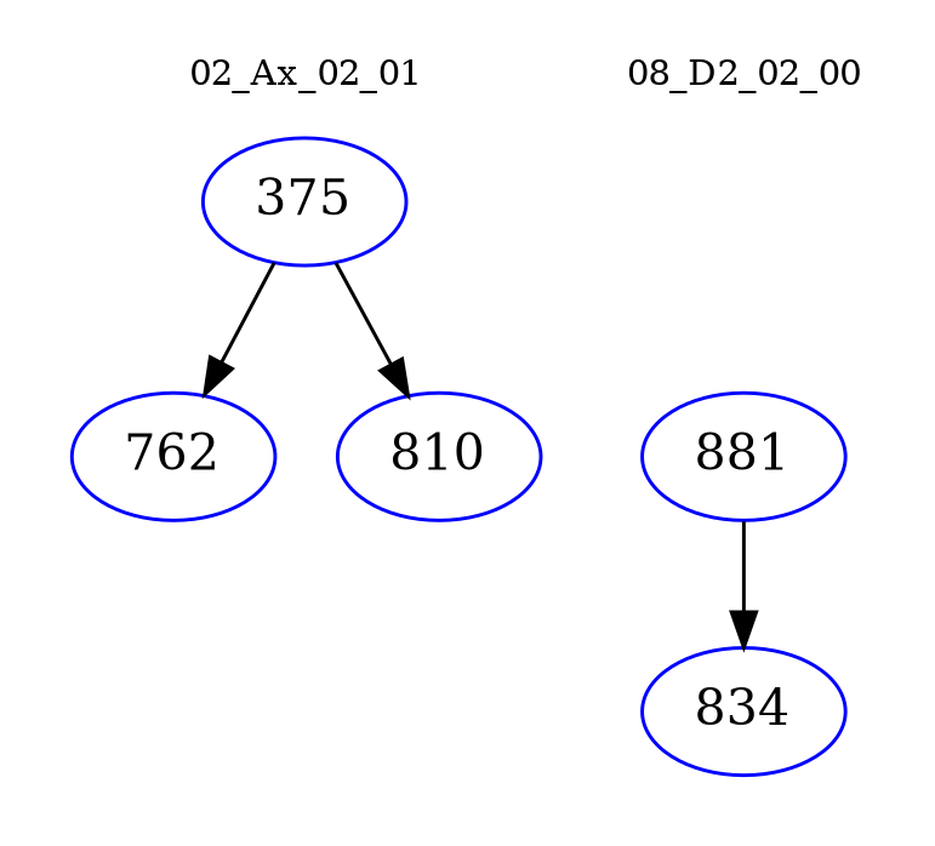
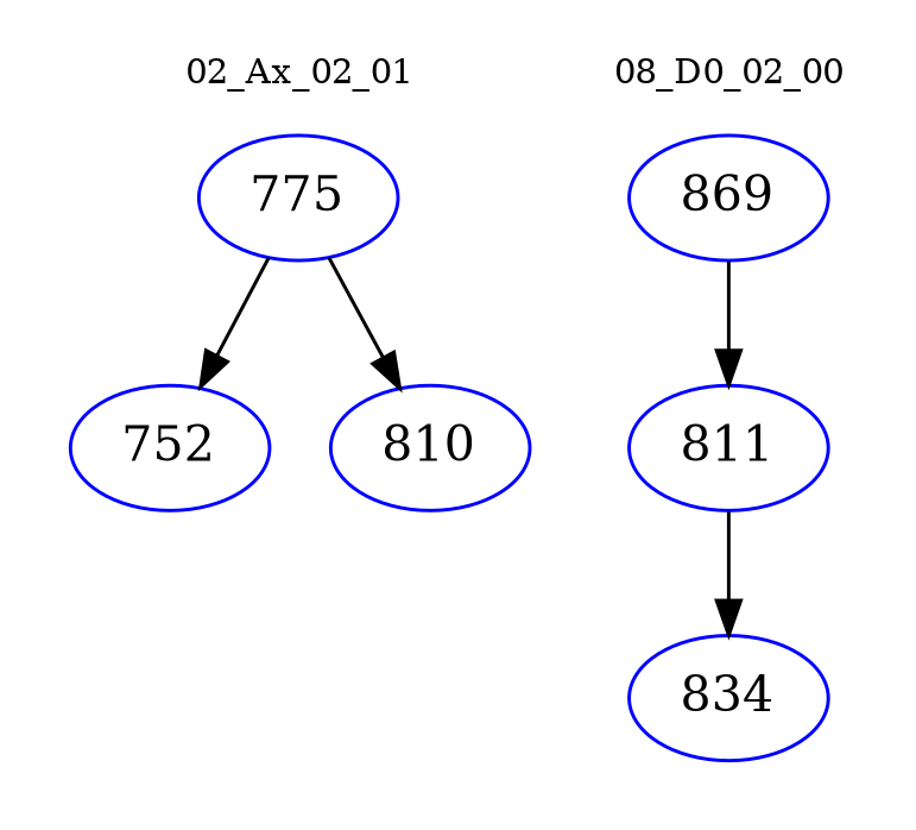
  digraph {
    node [color=blue]
    edge [color=black]
-   n1 [label=375]
-   n2 [label=762]
+   n1 [label=775]
+   n2 [label=752]
    n3 [label=810]
+   n4 [label=869]
    n5 [label=834]
-   n6 [label=881]
+   n6 [label=811]
    subgraph cluster_1 {
      color=white
      fontsize=10
      label="02_Ax_02_01"
      n1
      n2
      n3
    }
    subgraph cluster_2 {
      color=white
      fontsize=10
-     label="08_D2_02_00"
+     label="08_D0_02_00"
+     n4
      n5
      n6
    }
    n1 -> n2
    n1 -> n3
+   n4 -> n6
    n6 -> n5
  }
